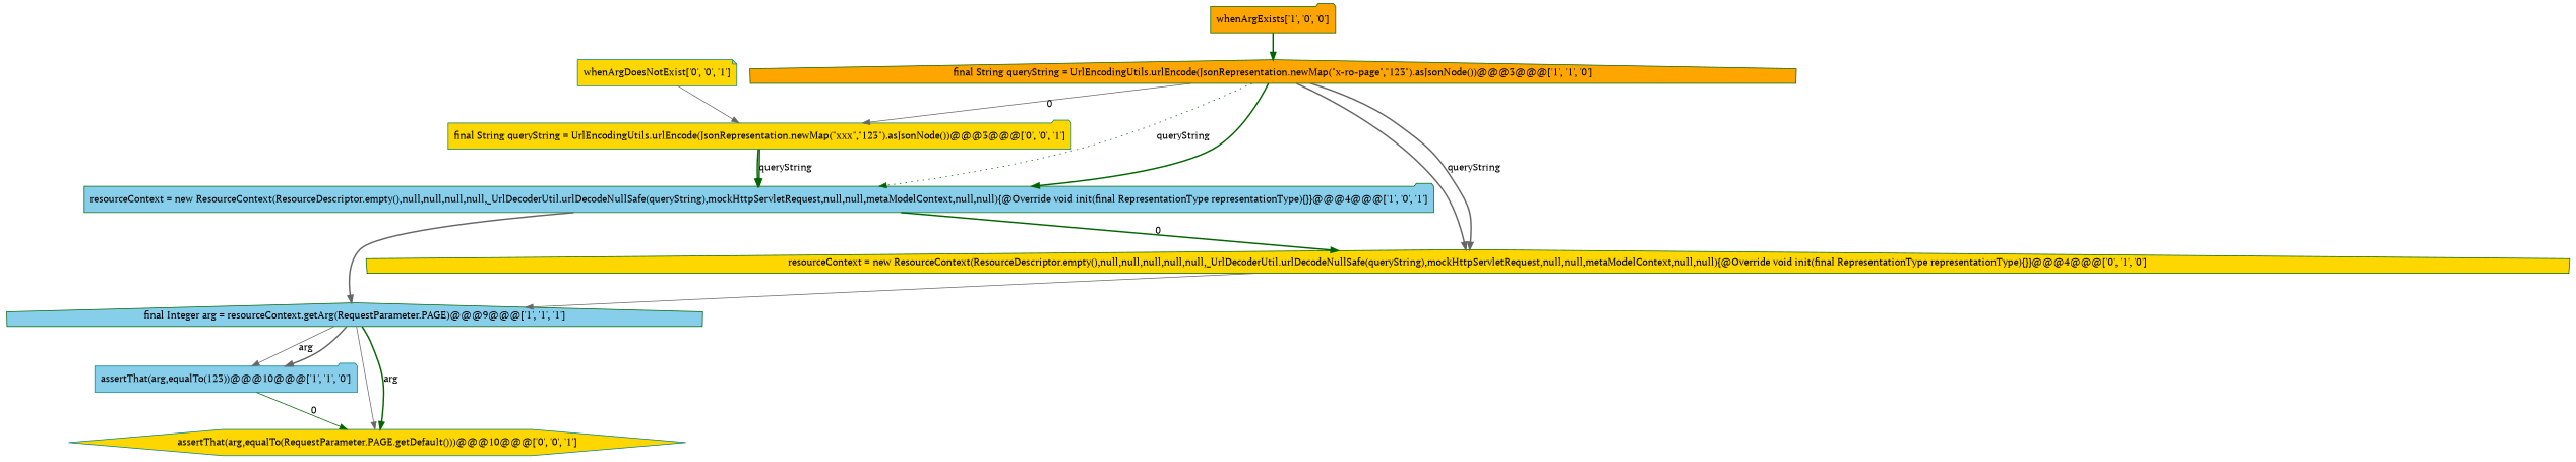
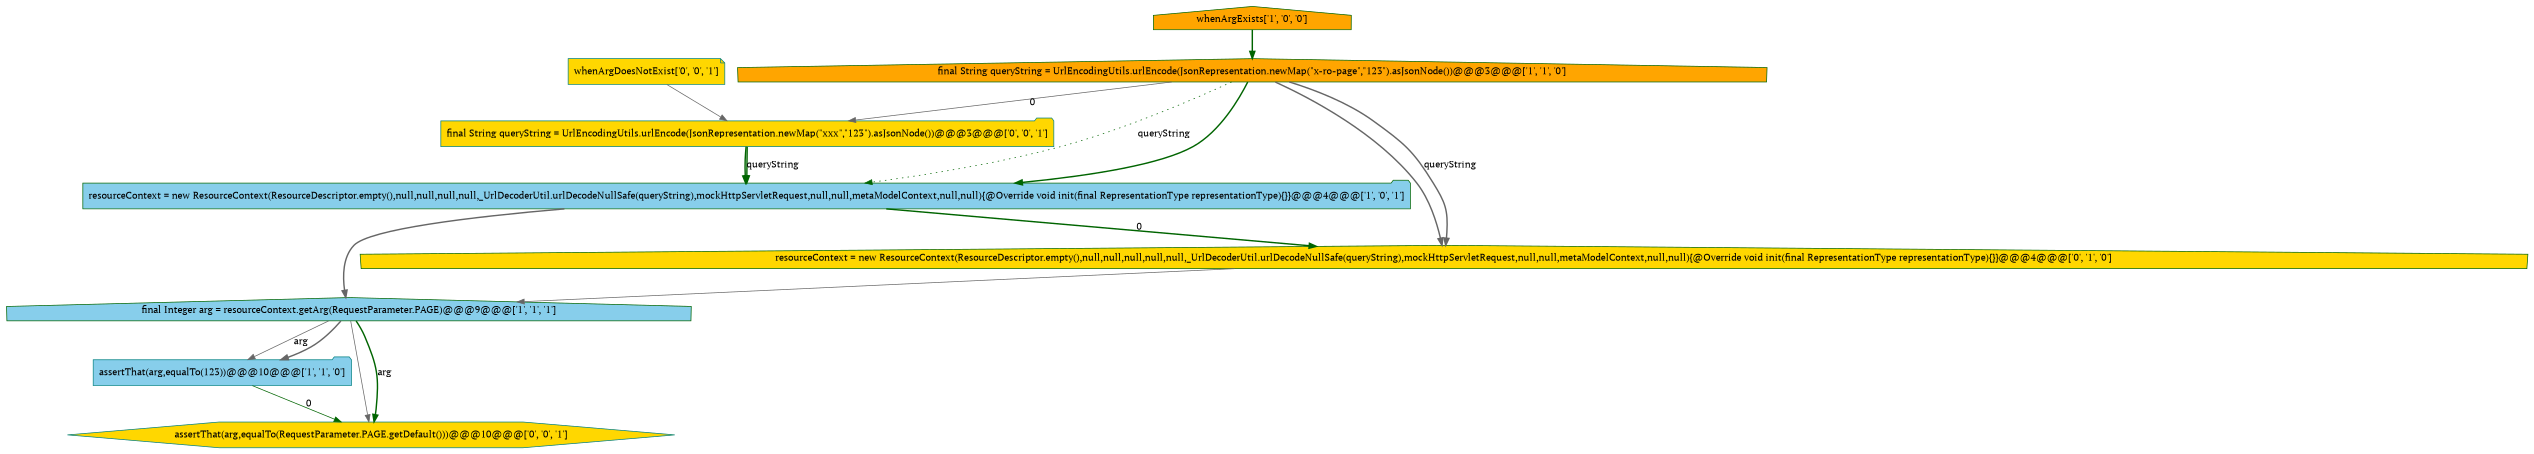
  digraph {
    fontname="PT Serif"
    node [color=darkgreen fillcolor=gold fontname="PT Serif" shape=folder style=filled]
    edge [color=gray40 fontname="PT Serif" style=bold]
    n1 [color=teal fillcolor=skyblue label="assertThat(arg,equalTo(123))@@@10@@@['1', '1', '0']"]
    n2 [color=teal label="assertThat(arg,equalTo(RequestParameter.PAGE.getDefault()))@@@10@@@['0', '0', '1']" shape=hexagon]
-   n3 [fillcolor=orange label="whenArgExists['1', '0', '0']"]
+   n3 [fillcolor=orange label="whenArgExists['1', '0', '0']" shape=house]
    n4 [fillcolor=orange label="final String queryString = UrlEncodingUtils.urlEncode(JsonRepresentation.newMap(\"x-ro-page\",\"123\").asJsonNode())@@@3@@@['1', '1', '0']" shape=house]
    n5 [fillcolor=skyblue label="resourceContext = new ResourceContext(ResourceDescriptor.empty(),null,null,null,null,_UrlDecoderUtil.urlDecodeNullSafe(queryString),mockHttpServletRequest,null,null,metaModelContext,null,null){@Override void init(final RepresentationType representationType){}}@@@4@@@['1', '0', '1']"]
    n6 [label="resourceContext = new ResourceContext(ResourceDescriptor.empty(),null,null,null,null,null,_UrlDecoderUtil.urlDecodeNullSafe(queryString),mockHttpServletRequest,null,null,metaModelContext,null,null){@Override void init(final RepresentationType representationType){}}@@@4@@@['0', '1', '0']" shape=house]
    n7 [color=teal label="final String queryString = UrlEncodingUtils.urlEncode(JsonRepresentation.newMap(\"xxx\",\"123\").asJsonNode())@@@3@@@['0', '0', '1']"]
    n8 [fillcolor=skyblue label="final Integer arg = resourceContext.getArg(RequestParameter.PAGE)@@@9@@@['1', '1', '1']" shape=house]
    n9 [color=teal label="whenArgDoesNotExist['0', '0', '1']" shape=note]
    n1 -> n2 [color=darkgreen label=0 style=solid]
    n3 -> n4 [color=darkgreen]
    n4 -> n5 [color=darkgreen label=queryString style=dotted]
    n4 -> n5 [color=darkgreen]
    n4 -> n6
    n4 -> n6 [label=queryString]
    n4 -> n7 [label=0 style=solid]
    n5 -> n6 [color=darkgreen label=0]
    n5 -> n8
    n6 -> n8 [style=solid]
    n7 -> n5 [color=darkgreen]
    n7 -> n5 [color=darkgreen label=queryString]
    n8 -> n1 [label=arg style=solid]
    n8 -> n1
    n8 -> n2 [style=solid]
    n8 -> n2 [color=darkgreen label=arg]
    n9 -> n7 [style=solid]
  }
